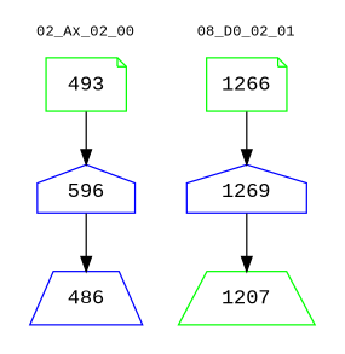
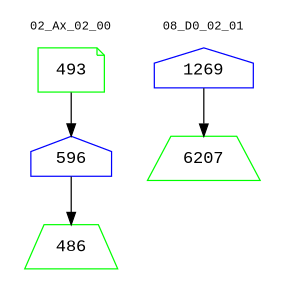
  digraph {
    fontname="Liberation Mono"
    node [color=green fontname="Liberation Mono" shape=note]
    edge [color=black fontname="Liberation Mono"]
    n1 [label=493]
    n2 [color=blue label=596 shape=house]
-   n3 [color=blue label=486 shape=trapezium]
-   n4 [label=1266]
+   n3 [label=486 shape=trapezium]
    n5 [color=blue label=1269 shape=house]
-   n6 [label=1207 shape=trapezium]
+   n6 [label=6207 shape=trapezium]
    subgraph cluster_1 {
      color=white
      fontsize=10
      label="02_Ax_02_00"
      n1
      n2
      n3
    }
    subgraph cluster_2 {
      color=white
      fontsize=10
      label="08_D0_02_01"
-     n4
      n5
      n6
    }
    n1 -> n2
    n2 -> n3
-   n4 -> n5
    n5 -> n6
  }
